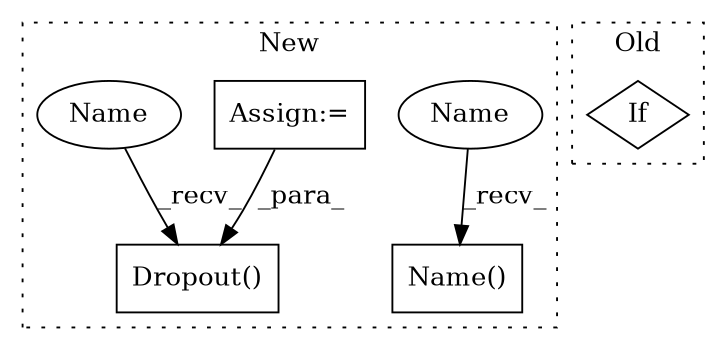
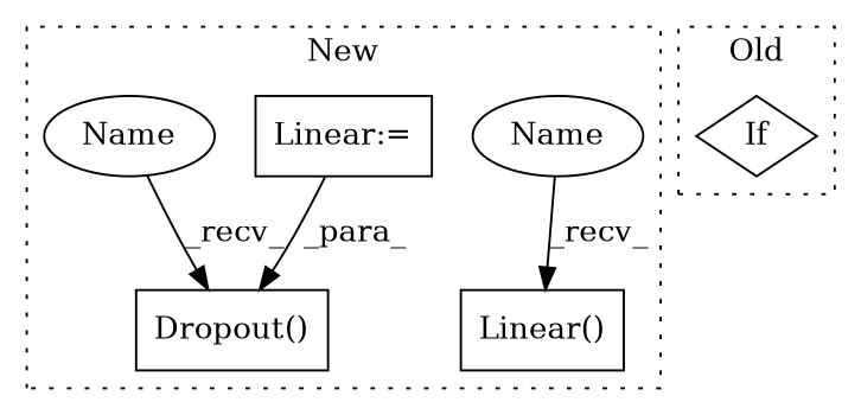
  digraph {
    node [a=75 l=2 shape=box]
    n1 [l="11,1" label="Dropout()" s="4318,4332"]
-   n2 [a=68 l=3 label="Assign:=" s=4219]
-   n3 [l="10,1" label="Name()" s="4116,4144"]
+   n2 [a=68 l=3 label="Linear:=" s=4219]
+   n3 [l="10,1" label="Linear()" s="4116,4144"]
    n4 [a=87 label=Name s=4116 shape=ellipse]
    n5 [a=87 label=Name s=4318 shape=ellipse]
    n6 [a=96 l="3,14" label=If s="5576,5593" shape=diamond]
    subgraph cluster_1 {
      label=New
      style=dotted
      n1
      n2
      n3
      n4
      n5
    }
    subgraph cluster_2 {
      label=Old
      style=dotted
      n6
    }
    n2 -> n1 [label=_para_]
    n4 -> n3 [label=_recv_]
    n5 -> n1 [label=_recv_]
  }
